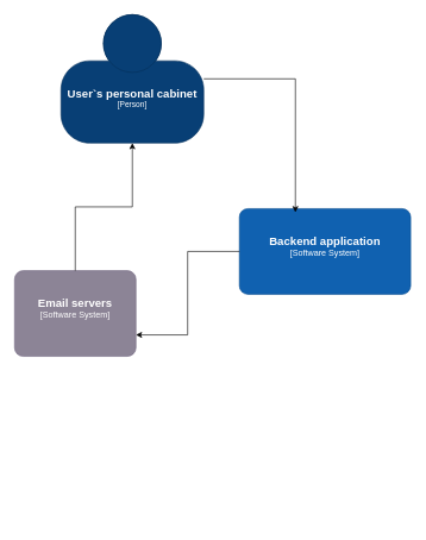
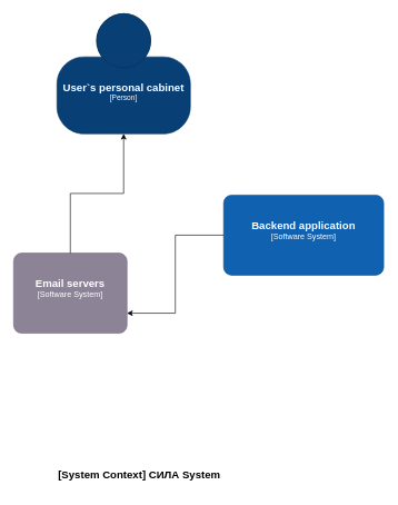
  <mxCell id="0" />
  <mxCell id="1" parent="0" />
  <mxCell id="2" value="&lt;font style=&quot;font-size: 16px&quot;&gt;&lt;b&gt;User`s personal cabinet&lt;/b&gt;&lt;/font&gt;&lt;div&gt;[Person]&lt;/div&gt;&lt;br&gt;&lt;div&gt;&lt;font style=&quot;font-size: 11px&quot;&gt;&lt;font color=&quot;#cccccc&quot;&gt;&lt;/font&gt;&lt;/div&gt;" style="html=1;fontSize=11;dashed=0;whiteSpace=wrap;fillColor=#083F75;strokeColor=#06315C;fontColor=#ffffff;shape=mxgraph.c4.person2;align=center;metaEdit=1;points=[[0.5,0,0],[1,0.5,0],[1,0.75,0],[0.75,1,0],[0.5,1,0],[0.25,1,0],[0,0.75,0],[0,0.5,0]];resizable=0;" parent="1" vertex="1"><mxGeometry x="85" y="20" width="200" height="180" as="geometry" /></mxCell>
  <mxCell id="3" value="&lt;font style=&quot;font-size: 16px&quot;&gt;&lt;b&gt;Email servers&lt;/b&gt;&lt;/font&gt;&lt;div&gt;[Software System]&lt;/div&gt;&lt;br&gt;&lt;div&gt;&lt;font style=&quot;font-size: 11px&quot;&gt;&lt;font color=&quot;#cccccc&quot;&gt;&lt;/font&gt;&lt;/div&gt;" style="rounded=1;whiteSpace=wrap;html=1;labelBackgroundColor=none;fillColor=#8C8496;fontColor=#ffffff;align=center;arcSize=10;strokeColor=#736782;metaEdit=1;resizable=0;points=[[0.25,0,0],[0.5,0,0],[0.75,0,0],[1,0.25,0],[1,0.5,0],[1,0.75,0],[0.75,1,0],[0.5,1,0],[0.25,1,0],[0,0.75,0],[0,0.5,0],[0,0.25,0]];" parent="1" vertex="1"><mxGeometry x="20" y="379" width="170" height="120" as="geometry" /></mxCell>
  <mxCell id="4" value="&lt;font style=&quot;font-size: 16px&quot;&gt;&lt;b&gt;Backend application&lt;/b&gt;&lt;/font&gt;&lt;div&gt;[Software System]&lt;/div&gt;&lt;br&gt;&lt;div&gt;&lt;font style=&quot;font-size: 11px&quot;&gt;&lt;font color=&quot;#cccccc&quot;&gt;&lt;/font&gt;&lt;/div&gt;" style="rounded=1;whiteSpace=wrap;html=1;labelBackgroundColor=none;fillColor=#1061B0;fontColor=#ffffff;align=center;arcSize=10;strokeColor=#0D5091;metaEdit=1;resizable=0;points=[[0.25,0,0],[0.5,0,0],[0.75,0,0],[1,0.25,0],[1,0.5,0],[1,0.75,0],[0.75,1,0],[0.5,1,0],[0.25,1,0],[0,0.75,0],[0,0.5,0],[0,0.25,0]];" parent="1" vertex="1"><mxGeometry x="335" y="292" width="240" height="120" as="geometry" /></mxCell>
- <mxCell id="5" style="edgeStyle=orthogonalEdgeStyle;rounded=0;orthogonalLoop=1;jettySize=auto;html=1;entryX=0.327;entryY=0.042;entryDx=0;entryDy=0;entryPerimeter=0;" parent="1" source="2" target="4" edge="1"><mxGeometry relative="1" as="geometry" /></mxCell>
  <mxCell id="6" style="edgeStyle=orthogonalEdgeStyle;rounded=0;orthogonalLoop=1;jettySize=auto;html=1;entryX=1;entryY=0.75;entryDx=0;entryDy=0;entryPerimeter=0;" parent="1" source="4" target="3" edge="1"><mxGeometry relative="1" as="geometry" /></mxCell>
  <mxCell id="7" style="edgeStyle=orthogonalEdgeStyle;rounded=0;orthogonalLoop=1;jettySize=auto;html=1;entryX=0.5;entryY=1;entryDx=0;entryDy=0;entryPerimeter=0;" parent="1" source="3" target="2" edge="1"><mxGeometry relative="1" as="geometry" /></mxCell>
+ <mxCell id="8" value="&lt;font style=&quot;font-size: 16px&quot;&gt;&lt;b&gt;&lt;div style=&quot;text-align: left&quot;&gt;[System Context] СИЛА System&lt;/div&gt;&lt;/b&gt;&lt;/font&gt;&lt;div style=&quot;text-align: left&quot;&gt;&lt;/div&gt;" style="text;html=1;strokeColor=none;fillColor=none;align=left;verticalAlign=top;whiteSpace=wrap;rounded=0;metaEdit=1;allowArrows=0;resizable=1;rotatable=0;connectable=0;recursiveResize=0;expand=0;pointerEvents=0;points=[[0.25,0,0],[0.5,0,0],[0.75,0,0],[1,0.25,0],[1,0.5,0],[1,0.75,0],[0.75,1,0],[0.5,1,0],[0.25,1,0],[0,0.75,0],[0,0.5,0],[0,0.25,0]];" parent="1" vertex="1"><mxGeometry x="85" y="695" width="260" height="40" as="geometry" /></mxCell>
